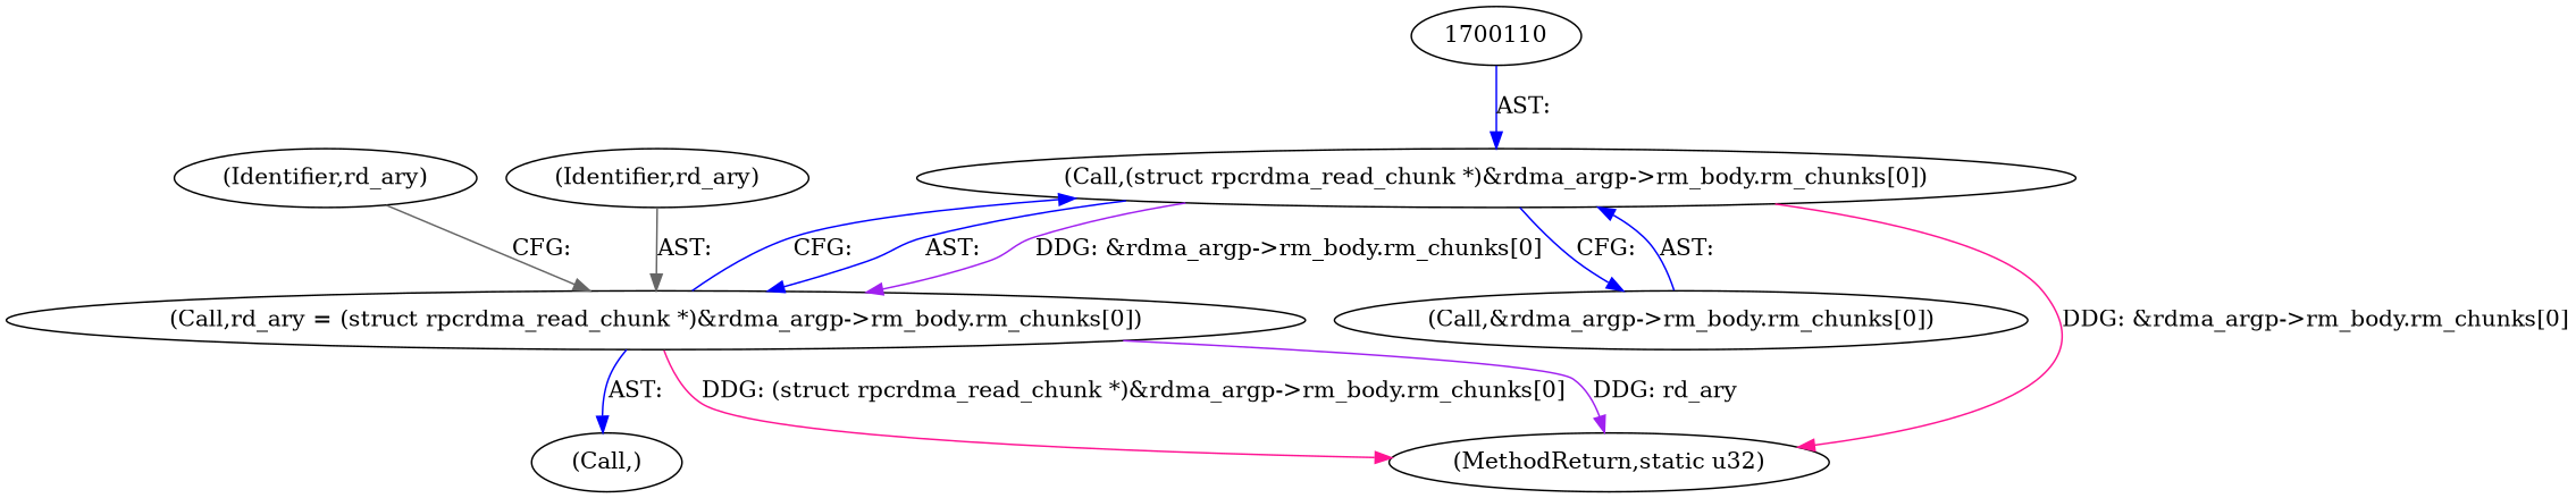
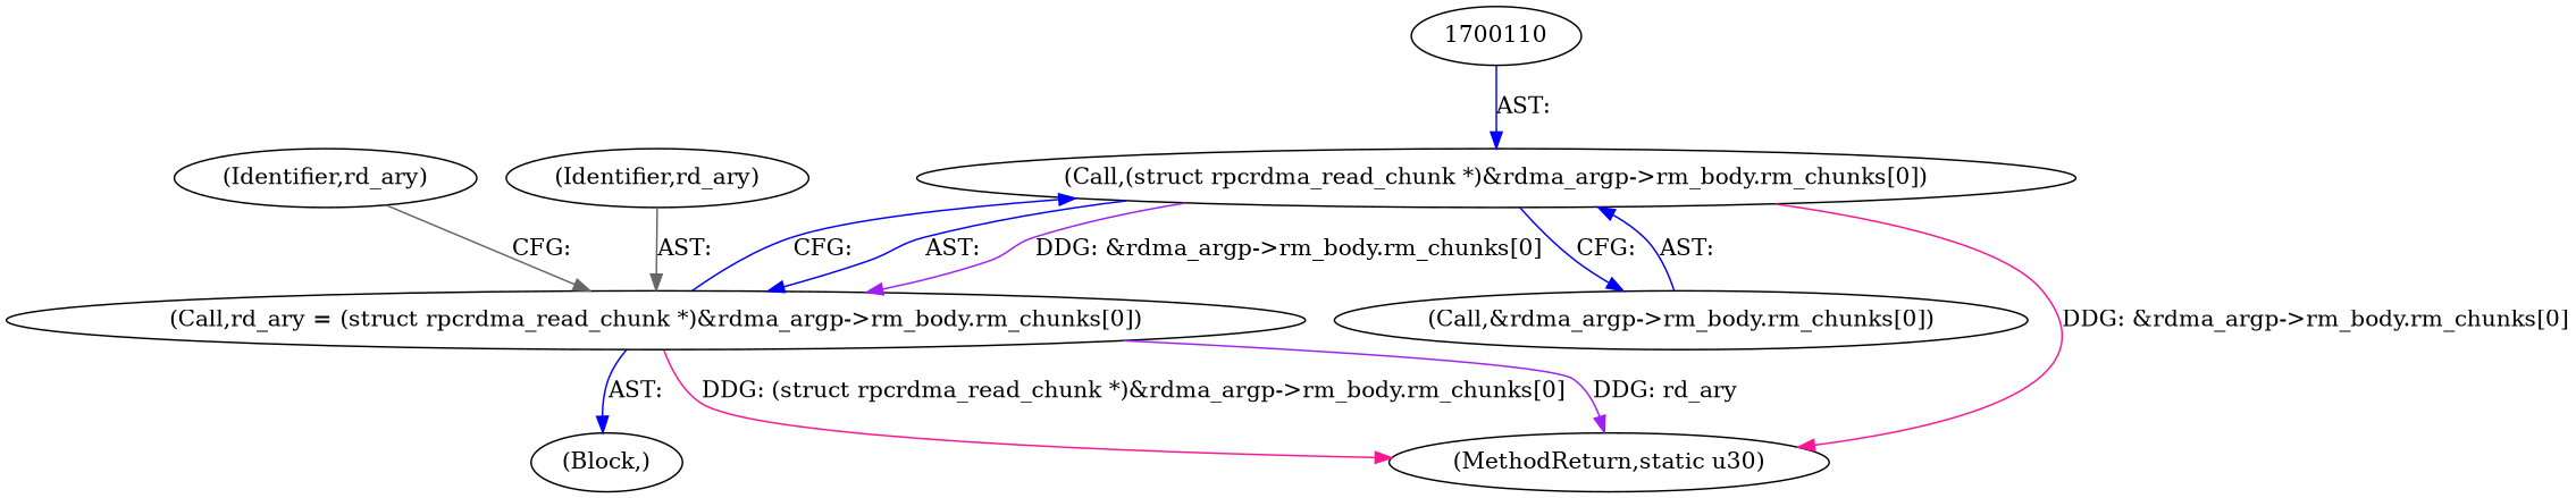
  digraph {
    edge [color=blue]
    n1 [label="(Call,(struct rpcrdma_read_chunk *)&rdma_argp->rm_body.rm_chunks[0])"]
    n2 [label="(Call,rd_ary = (struct rpcrdma_read_chunk *)&rdma_argp->rm_body.rm_chunks[0])"]
    n3 [label="(Call,&rdma_argp->rm_body.rm_chunks[0])"]
-   n4 [label="(MethodReturn,static u32)"]
-   n5 [label="(Call,)"]
+   n4 [label="(MethodReturn,static u30)"]
+   n5 [label="(Block,)"]
    n6 [label="(Identifier,rd_ary)"]
    n7 [label="(Identifier,rd_ary)"]
    n8 [label=1700110]
    n1 -> n2 [label="AST: "]
    n1 -> n2 [color=purple label="DDG: &rdma_argp->rm_body.rm_chunks[0]"]
    n1 -> n3 [label="CFG: "]
    n1 -> n4 [color=deeppink label="DDG: &rdma_argp->rm_body.rm_chunks[0]"]
    n2 -> n1 [label="CFG: "]
    n2 -> n4 [color=purple label="DDG: rd_ary"]
    n2 -> n4 [color=deeppink label="DDG: (struct rpcrdma_read_chunk *)&rdma_argp->rm_body.rm_chunks[0]"]
    n2 -> n5 [label="AST: "]
    n3 -> n1 [label="AST: "]
    n6 -> n2 [color=gray40 label="CFG: "]
    n7 -> n2 [color=gray40 label="AST: "]
    n8 -> n1 [label="AST: "]
  }
